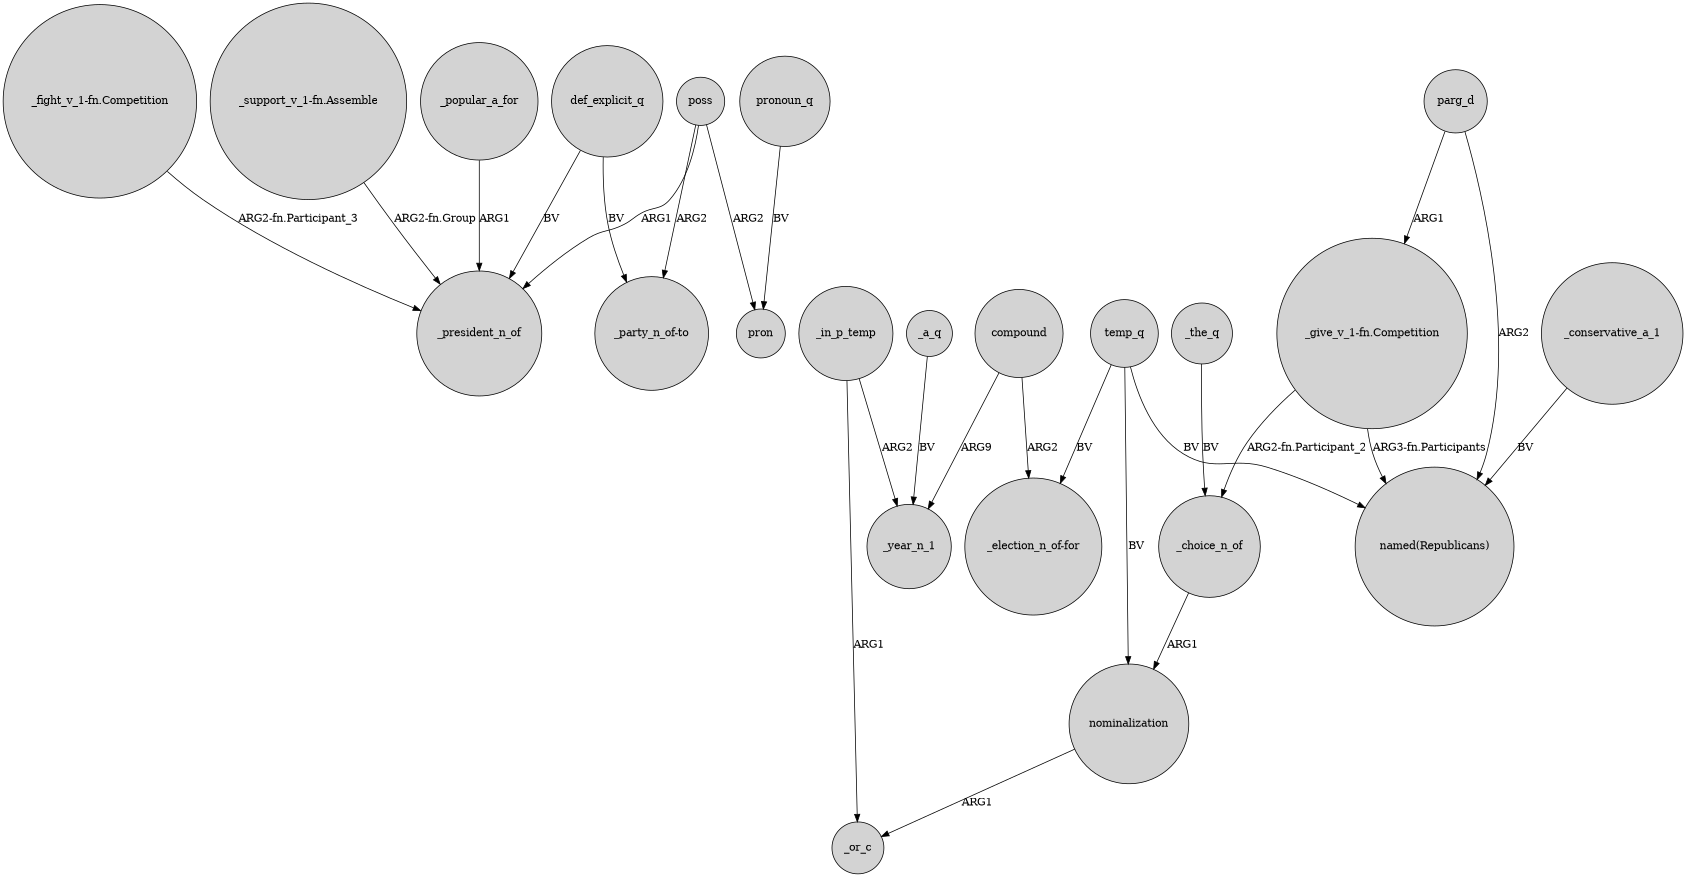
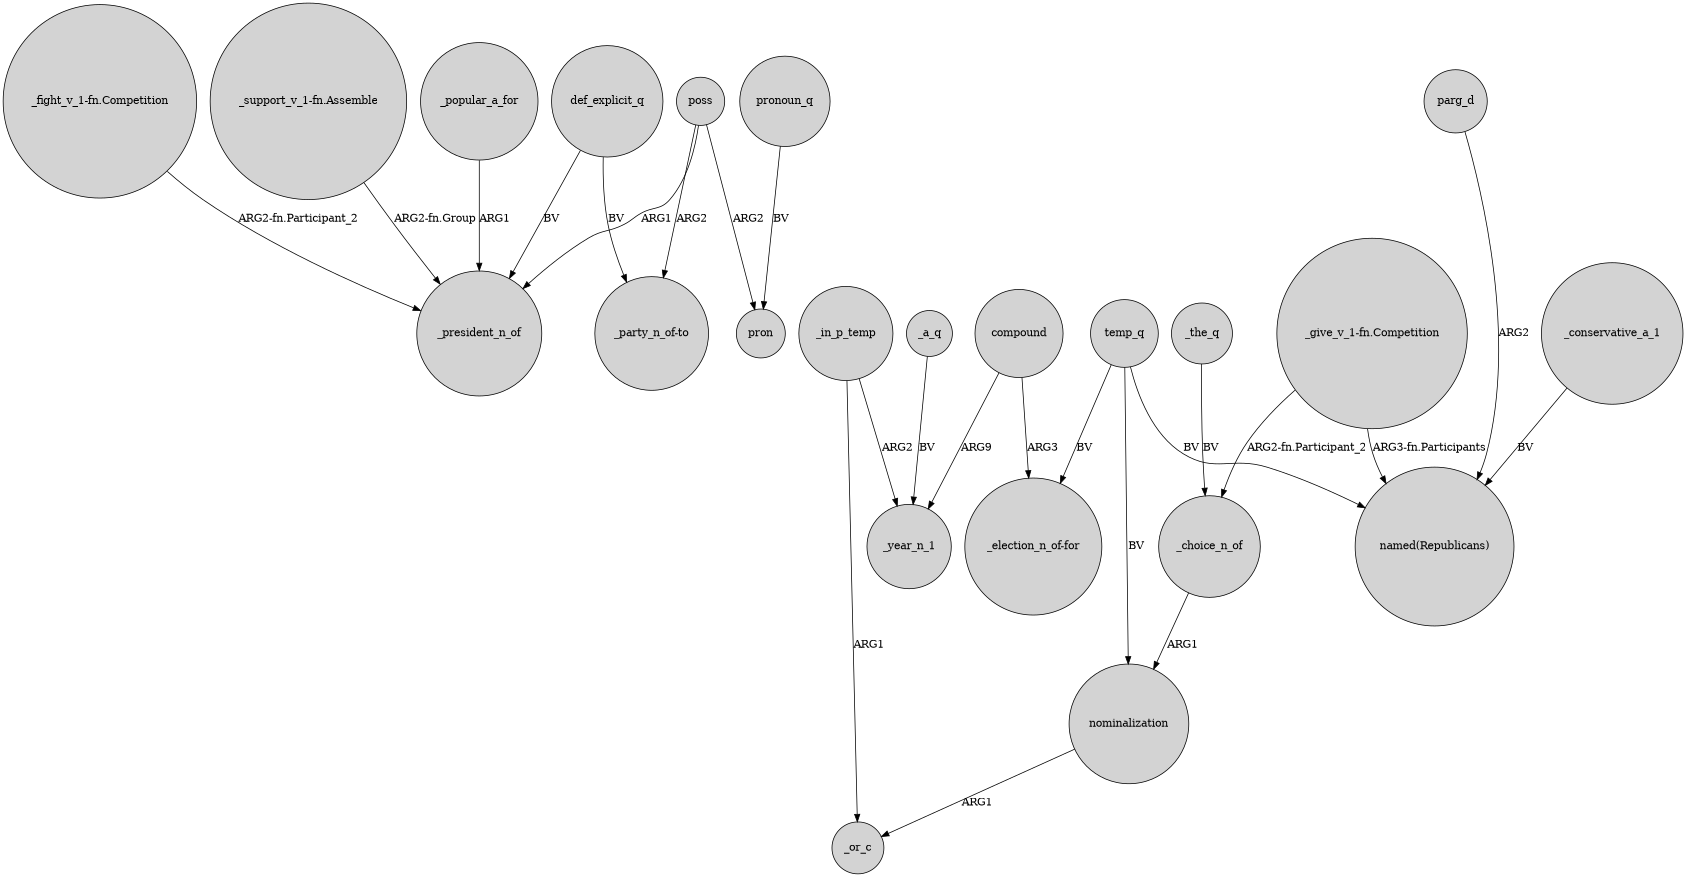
  digraph {
    node [shape=circle style=filled]
    "_fight_v_1-fn.Competition"
    _president_n_of
    _choice_n_of
    nominalization
    _or_c
    "_give_v_1-fn.Competition"
    "named(Republicans)"
    _the_q
    n9 [label=temp_q]
    "_election_n_of-for"
    compound
    _year_n_1
    _a_q
    poss
    pron
    "_party_n_of-to"
    "_support_v_1-fn.Assemble"
    parg_d
    _popular_a_for
    pronoun_q
    _in_p_temp
    _conservative_a_1
    def_explicit_q
-   "_fight_v_1-fn.Competition" -> _president_n_of [label="ARG2-fn.Participant_3"]
+   "_fight_v_1-fn.Competition" -> _president_n_of [label="ARG2-fn.Participant_2"]
    _choice_n_of -> nominalization [label=ARG1]
    nominalization -> _or_c [label=ARG1]
    "_give_v_1-fn.Competition" -> _choice_n_of [label="ARG2-fn.Participant_2"]
    "_give_v_1-fn.Competition" -> "named(Republicans)" [label="ARG3-fn.Participants"]
    _the_q -> _choice_n_of [label=BV]
    n9 -> nominalization [label=BV]
    n9 -> "named(Republicans)" [label=BV]
    n9 -> "_election_n_of-for" [label=BV]
-   compound -> "_election_n_of-for" [label=ARG2]
+   compound -> "_election_n_of-for" [label=ARG3]
    compound -> _year_n_1 [label=ARG9]
    _a_q -> _year_n_1 [label=BV]
    poss -> _president_n_of [label=ARG1]
    poss -> pron [label=ARG2]
    poss -> "_party_n_of-to" [label=ARG2]
    "_support_v_1-fn.Assemble" -> _president_n_of [label="ARG2-fn.Group"]
-   parg_d -> "_give_v_1-fn.Competition" [label=ARG1]
    parg_d -> "named(Republicans)" [label=ARG2]
    _popular_a_for -> _president_n_of [label=ARG1]
    pronoun_q -> pron [label=BV]
    _in_p_temp -> _or_c [label=ARG1]
    _in_p_temp -> _year_n_1 [label=ARG2]
    _conservative_a_1 -> "named(Republicans)" [label=BV]
    def_explicit_q -> _president_n_of [label=BV]
    def_explicit_q -> "_party_n_of-to" [label=BV]
  }
